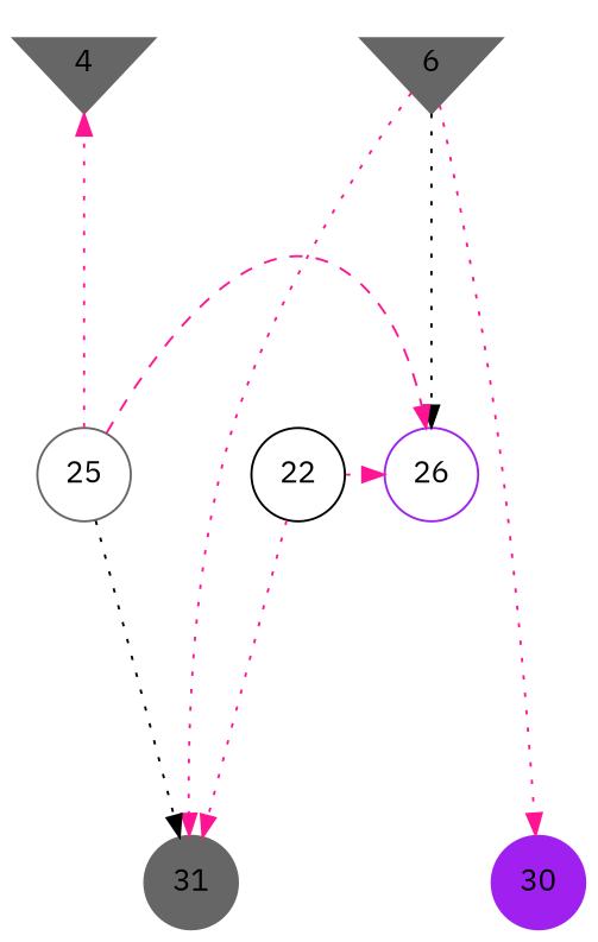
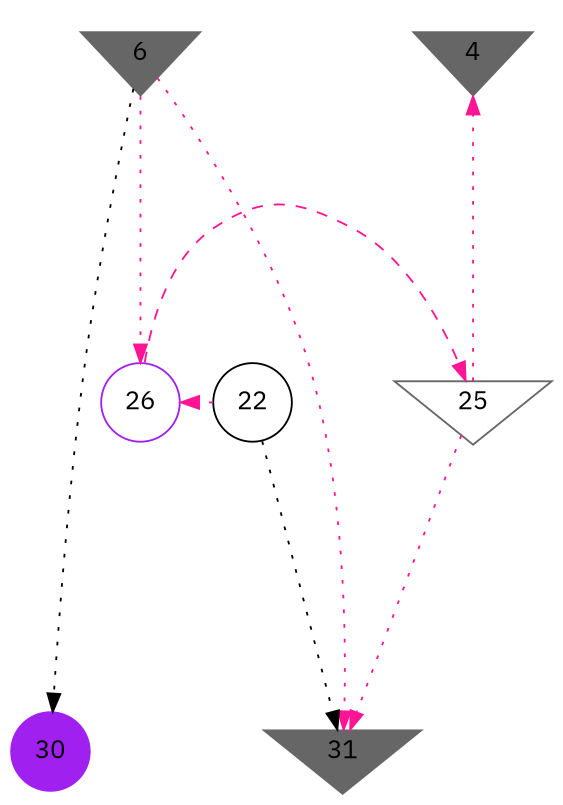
  digraph {
    fontname="IBM Plex Sans"
    ranksep=2.0
    node [color=gray40 fontname="IBM Plex Sans" shape=circle style=filled]
    edge [color=deeppink fontname="IBM Plex Sans" style=dotted]
    4 [shape=invtriangle]
    6 [shape=invtriangle]
    22 [color=black style=""]
-   25 [style=""]
+   25 [shape=invtriangle style=""]
    26 [color=purple style=""]
    30 [color=purple]
-   31
+   31 [shape=invtriangle]
    subgraph sub_1 {
      rank=same
      4
      6
    }
    subgraph sub_2 {
      rank=same
      22
      25
      26
    }
    subgraph sub_3 {
      rank=same
      30
      31
    }
-   6 -> 26 [color=black]
-   6 -> 30
+   6 -> 26
+   6 -> 30 [color=black]
    6 -> 31
    22 -> 26
-   22 -> 31
+   22 -> 31 [color=black]
    25 -> 4
-   25 -> 26 [style=dashed]
-   25 -> 31 [color=black]
+   26 -> 25 [style=dashed]
+   25 -> 31
  }
